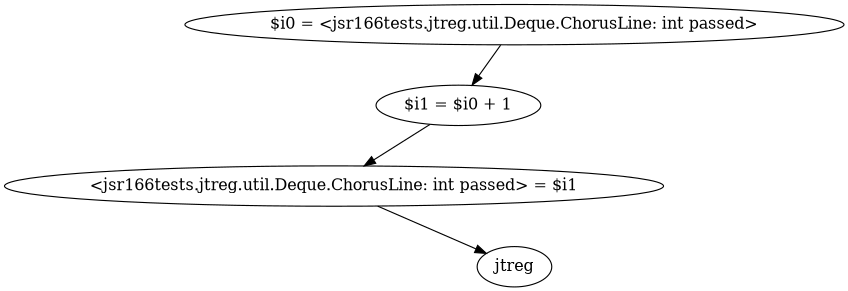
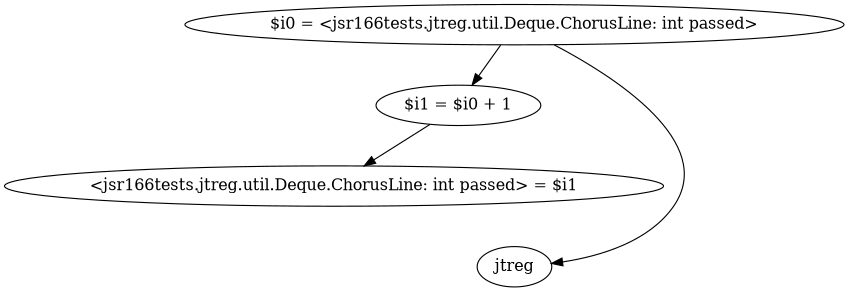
  digraph {
    "$i0 = <jsr166tests.jtreg.util.Deque.ChorusLine: int passed>"
    "$i1 = $i0 + 1"
    "<jsr166tests.jtreg.util.Deque.ChorusLine: int passed> = $i1"
    n4 [label=jtreg]
    "$i0 = <jsr166tests.jtreg.util.Deque.ChorusLine: int passed>" -> "$i1 = $i0 + 1"
    "$i1 = $i0 + 1" -> "<jsr166tests.jtreg.util.Deque.ChorusLine: int passed> = $i1"
-   "<jsr166tests.jtreg.util.Deque.ChorusLine: int passed> = $i1" -> n4
+   "$i0 = <jsr166tests.jtreg.util.Deque.ChorusLine: int passed>" -> n4
  }
